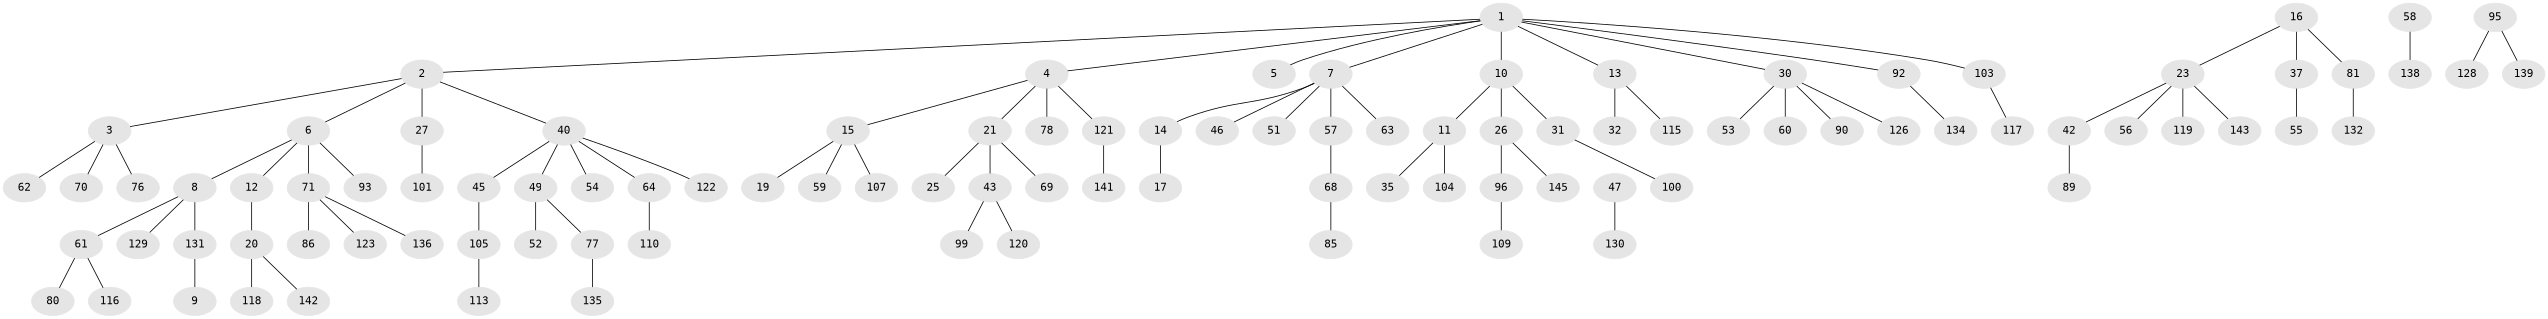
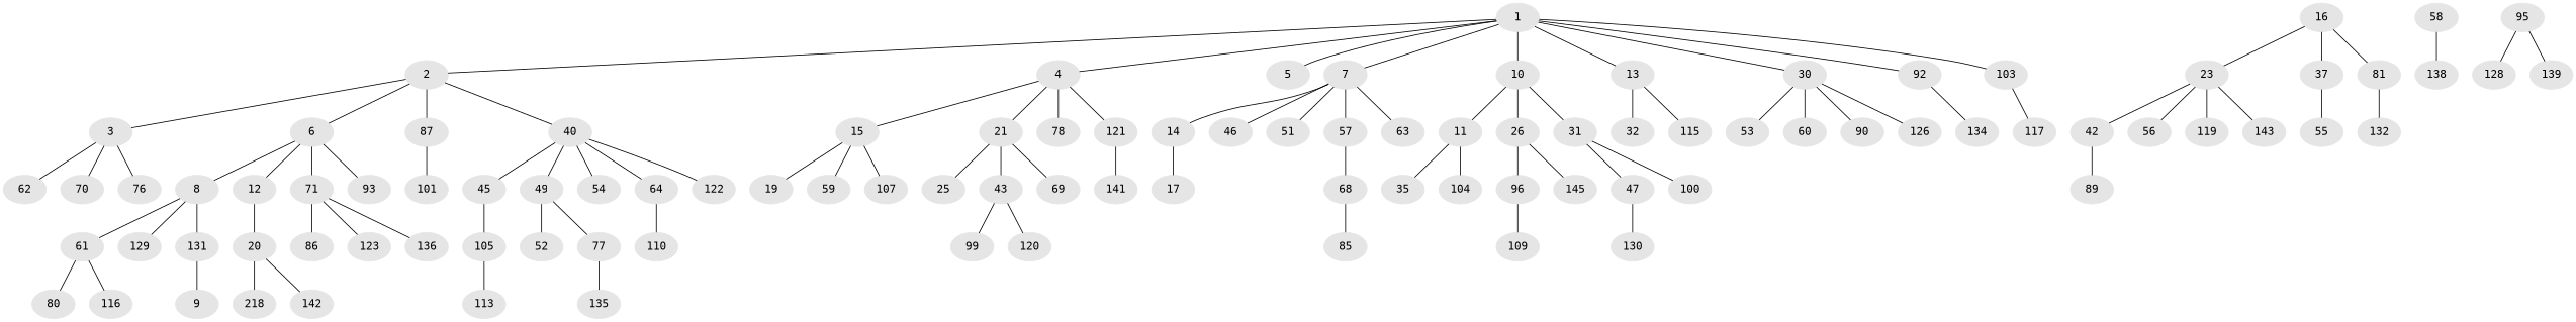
  graph {
    fontname="DejaVu Sans Mono"
    node [color=gray90 fontname="DejaVu Sans Mono" style=filled]
    edge [fontname="DejaVu Sans Mono"]
    1 [super="+74"]
    2
    4 [super="+98"]
    5 [super="+39"]
    7 [super="+28"]
    10 [super="+34"]
    13 [super="+125"]
    30 [super="+41"]
    92
    103
    3 [super="+33"]
    6 [super="+32"]
-   27 [super="+75"]
+   27 [super="+75" label=87]
    40 [super="+127"]
    15 [super="+106"]
    21 [super="+24"]
    78 [super="+91"]
    121
    14 [super="+112"]
    46
    51
    57
    63
    11
    26 [super="+38"]
    31 [super="+44"]
    n27 [label=32]
    115
    53 [super="+94"]
    60
    90
    126
    134
    117
    62 [super="+97"]
    70
    76
    8 [super="+29"]
    12
    71 [super="+79"]
    93
    101
    45
    49 [super="+83"]
    54
    64
    122
    19
    59 [super="+73"]
    107 [super="+108"]
    25 [super="+87"]
    43 [super="+50"]
    69
    141
    61 [super="+65"]
    129
    131
    20 [super="+88"]
    86
    123
    136
    17 [super="+140"]
    68
    80
    116
    9
    35
    104
    96 [super="+111"]
    145
    47 [super="+48"]
    100
-   118
+   118 [label=218]
    142
    16 [super="+18"]
    23 [super="+36"]
    37 [super="+114"]
    81 [super="+82"]
    42 [super="+84"]
    56
    119 [super="+124"]
    143
    55
    132
    99
    120
    89 [super="+133"]
    109
    130
    105
    52
    77 [super="+102"]
    110
    113
    58 [super="+67"]
    138
    135 [super="+144"]
    85
    128 [super="+137"]
    95
    139
    1 -- 2
    1 -- 4
    1 -- 5
    1 -- 7
    1 -- 10
    1 -- 13
    1 -- 30
    1 -- 92
    1 -- 103
    2 -- 3
    2 -- 6
    2 -- 27
    2 -- 40
    4 -- 15
    4 -- 21
    4 -- 78
    4 -- 121
    7 -- 14
    7 -- 46
    7 -- 51
    7 -- 57
    7 -- 63
    10 -- 11
    10 -- 26
    10 -- 31
    13 -- n27
    13 -- 115
    30 -- 53
    30 -- 60
    30 -- 90
    30 -- 126
    92 -- 134
    103 -- 117
    3 -- 62
    3 -- 70
    3 -- 76
    6 -- 8
    6 -- 12
    6 -- 71
    6 -- 93
    27 -- 101
    40 -- 45
    40 -- 49
    40 -- 54
    40 -- 64
    40 -- 122
    15 -- 19
    15 -- 59
    15 -- 107
    21 -- 25
    21 -- 43
    21 -- 69
    121 -- 141
    14 -- 17
    57 -- 68
    11 -- 35
    11 -- 104
    26 -- 96
    26 -- 145
+   31 -- 47
    31 -- 100
    8 -- 61
    8 -- 129
    8 -- 131
    12 -- 20
    71 -- 86
    71 -- 123
    71 -- 136
    45 -- 105
    49 -- 52
    49 -- 77
    64 -- 110
    43 -- 99
    43 -- 120
    61 -- 80
    61 -- 116
    131 -- 9
    20 -- 118
    20 -- 142
    68 -- 85
    96 -- 109
    47 -- 130
    16 -- 23
    16 -- 37
    16 -- 81
    23 -- 42
    23 -- 56
    23 -- 119
    23 -- 143
    37 -- 55
    81 -- 132
    42 -- 89
    105 -- 113
    77 -- 135
    58 -- 138
    95 -- 128
    95 -- 139
  }
